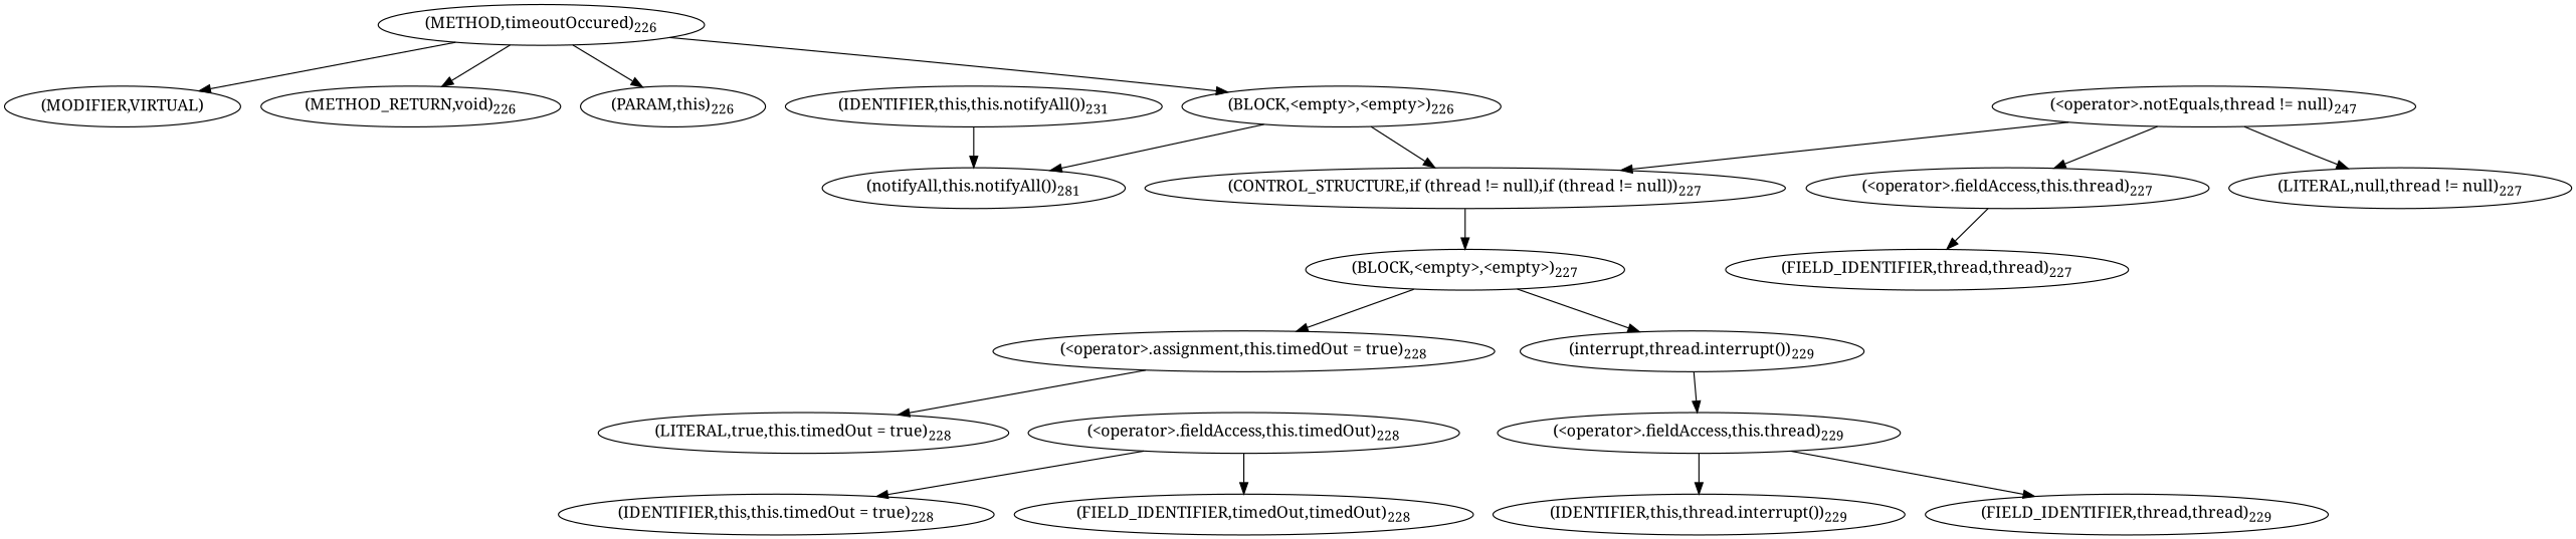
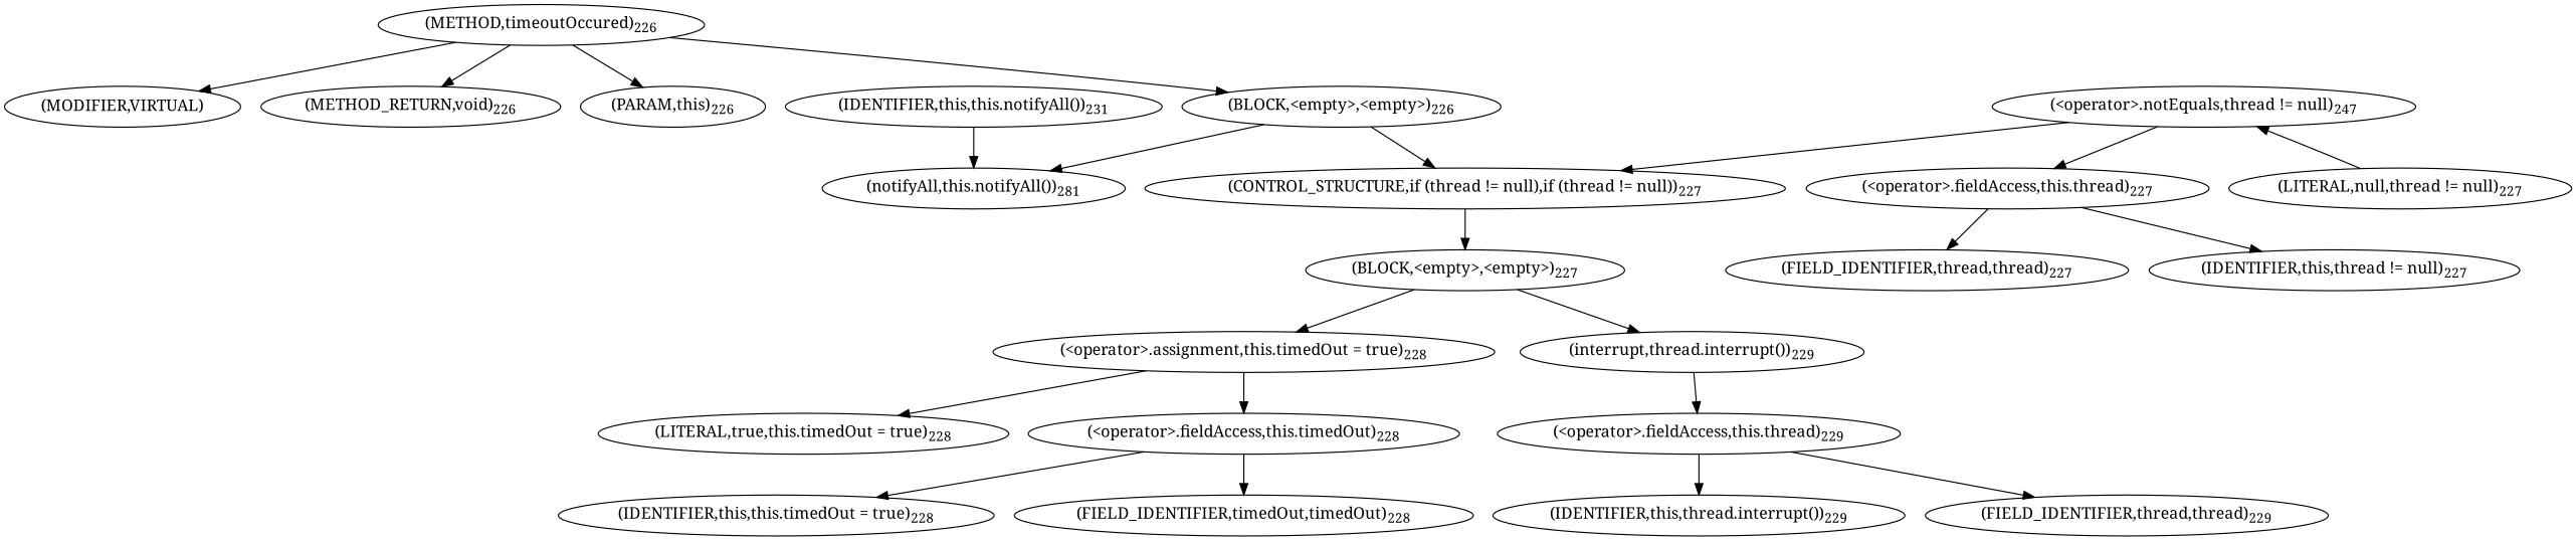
  digraph {
    fontname="Noto Serif"
    node [fontname="Noto Serif"]
    edge [fontname="Noto Serif"]
    n1 [label=<(METHOD,timeoutOccured)<SUB>226</SUB>>]
    n2 [label=<(PARAM,this)<SUB>226</SUB>>]
    n3 [label=<(BLOCK,&lt;empty&gt;,&lt;empty&gt;)<SUB>226</SUB>>]
    n4 [label=<(MODIFIER,VIRTUAL)>]
    n5 [label=<(METHOD_RETURN,void)<SUB>226</SUB>>]
    n6 [label=<(CONTROL_STRUCTURE,if (thread != null),if (thread != null))<SUB>227</SUB>>]
    n7 [label=<(notifyAll,this.notifyAll())<SUB>281</SUB>>]
    n8 [label=<(BLOCK,&lt;empty&gt;,&lt;empty&gt;)<SUB>227</SUB>>]
    n9 [label=<(&lt;operator&gt;.notEquals,thread != null)<SUB>247</SUB>>]
    n10 [label=<(&lt;operator&gt;.fieldAccess,this.thread)<SUB>227</SUB>>]
    n11 [label=<(LITERAL,null,thread != null)<SUB>227</SUB>>]
    n12 [label=<(&lt;operator&gt;.assignment,this.timedOut = true)<SUB>228</SUB>>]
    n13 [label=<(interrupt,thread.interrupt())<SUB>229</SUB>>]
+   n14 [label=<(IDENTIFIER,this,thread != null)<SUB>227</SUB>>]
    n15 [label=<(FIELD_IDENTIFIER,thread,thread)<SUB>227</SUB>>]
    n16 [label=<(&lt;operator&gt;.fieldAccess,this.timedOut)<SUB>228</SUB>>]
    n17 [label=<(LITERAL,true,this.timedOut = true)<SUB>228</SUB>>]
    n18 [label=<(&lt;operator&gt;.fieldAccess,this.thread)<SUB>229</SUB>>]
    n19 [label=<(IDENTIFIER,this,this.timedOut = true)<SUB>228</SUB>>]
    n20 [label=<(FIELD_IDENTIFIER,timedOut,timedOut)<SUB>228</SUB>>]
    n21 [label=<(IDENTIFIER,this,thread.interrupt())<SUB>229</SUB>>]
    n22 [label=<(FIELD_IDENTIFIER,thread,thread)<SUB>229</SUB>>]
    n23 [label=<(IDENTIFIER,this,this.notifyAll())<SUB>231</SUB>>]
    n1 -> n2
    n1 -> n3
    n1 -> n4
    n1 -> n5
    n3 -> n6
    n3 -> n7
    n6 -> n8
    n8 -> n12
    n8 -> n13
    n9 -> n6
    n9 -> n10
-   n9 -> n11
+   n11 -> n9
+   n10 -> n14
    n10 -> n15
+   n12 -> n16
    n12 -> n17
    n13 -> n18
    n16 -> n19
    n16 -> n20
    n18 -> n21
    n18 -> n22
    n23 -> n7
  }
